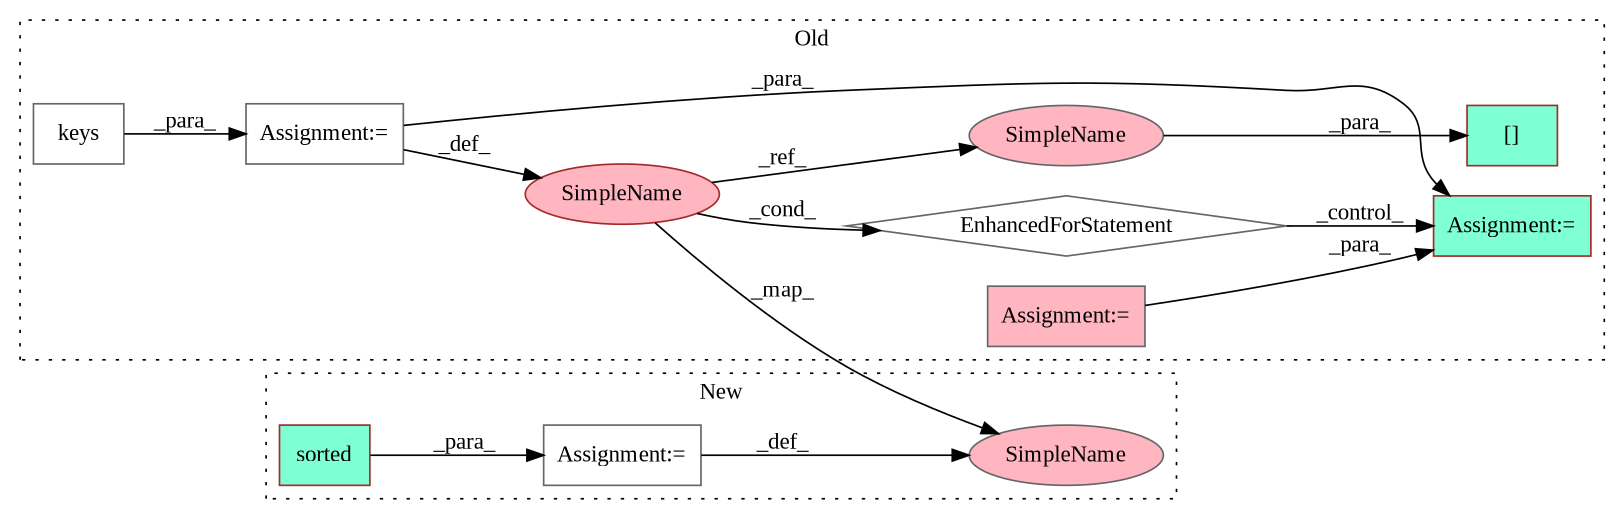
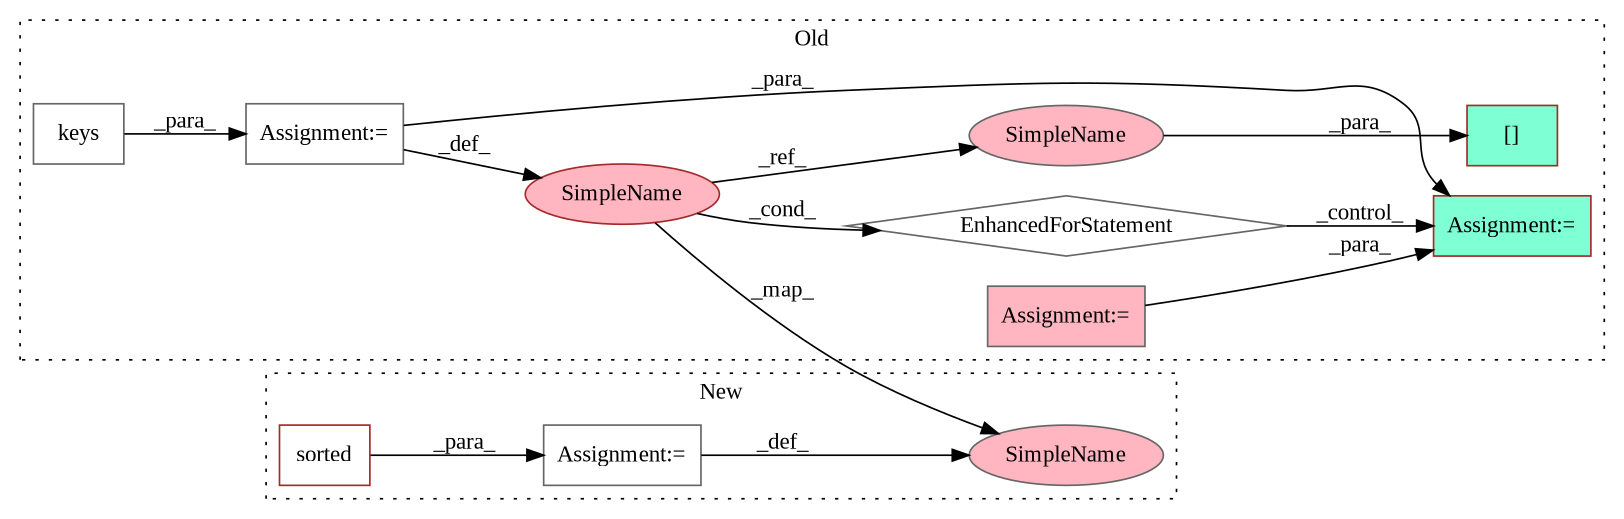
  digraph {
    rankdir=LR
    fontname="Liberation Serif"
    node [a=7 l=3 s="11727,11806" shape=box style=filled fillcolor=white color=gray40 fontname="Liberation Serif"]
    edge [fontname="Liberation Serif"]
    n1 [a=32 l=6 label=keys s=11800]
    n2 [l="53,2" label="Assignment:="]
    n3 [l=2 label="Assignment:=" s=11820 fillcolor=aquamarine color=brown]
    n4 [a=42 label=SimpleName s=11784 shape=ellipse fillcolor=lightpink color=brown]
    n5 [a=2 l="10,1" label="[]" s="11872,11885" fillcolor=aquamarine color=brown]
    n6 [a=70 l="53,2" label=EnhancedForStatement shape=diamond]
    n7 [l=1 label="Assignment:=" s=11529 fillcolor=lightpink]
    n8 [a=42 label=SimpleName s=11882 shape=ellipse fillcolor=lightpink]
-   n9 [a=32 l="7,1" label=sorted s="11761,11777" fillcolor=aquamarine color=brown]
+   n9 [a=32 l="7,1" label=sorted s="11761,11777" color=brown]
    n10 [l=35 label="Assignment:=" s=11752]
    n11 [a=42 label=SimpleName s=11755 shape=ellipse fillcolor=lightpink]
    subgraph cluster_1 {
      label=Old
      style=dotted
      n1
      n2
      n3
      n4
      n5
      n6
      n7
      n8
    }
    subgraph cluster_2 {
      label=New
      style=dotted
      n9
      n10
      n11
    }
    n1 -> n2 [label=_para_]
    n2 -> n3 [label=_para_]
    n2 -> n4 [label=_def_]
    n4 -> n6 [label=_cond_]
    n4 -> n8 [label=_ref_]
    n4 -> n11 [label=_map_]
    n6 -> n3 [label=_control_]
    n7 -> n3 [label=_para_]
    n8 -> n5 [label=_para_]
    n9 -> n10 [label=_para_]
    n10 -> n11 [label=_def_]
  }
